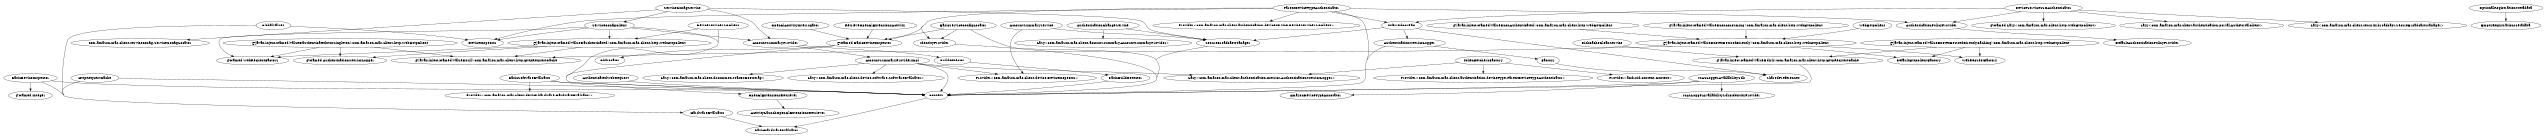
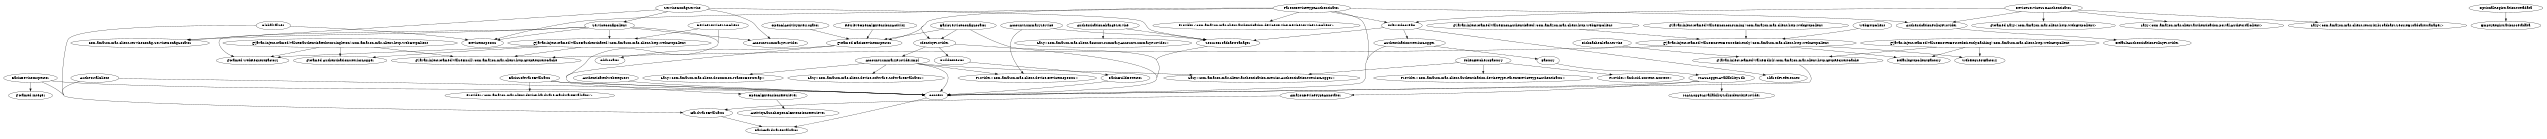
  digraph {
    concentrate=true
    n1 [label="@Named BasicDeviceInspector"]
    Context
    Obfuscator
    BasicHardwareEvaluator
    n5 [label="@javax.inject.Named(value=authenticated)/com.amazon.mas.client.http.WebHttpClient"]
    n6 [label="@Named AuthenticationMetricsLogger"]
    n7 [label="@Named WebRequestFactory"]
    n8 [label="@javax.inject.Named(value=null)/com.amazon.mas.client.http.HttpRequestCache"]
    n9 [label="@javax.inject.Named(value=authenticatedNonSingleton)/com.amazon.mas.client.http.WebHttpClient"]
    n10 [label="@javax.inject.Named(value=disk)/com.amazon.mas.client.http.HttpRequestCache"]
    n11 [label="@javax.inject.Named(value=nonAuthenticated)/com.amazon.mas.client.http.WebHttpClient"]
    n12 [label="@javax.inject.Named(value=notToBeUsedDirectly)/com.amazon.mas.client.http.WebHttpClient"]
    DefaultHttpClientFactory
    WebRequestFactory
    n15 [label="@javax.inject.Named(value=nonconsuming)/com.amazon.mas.client.http.WebHttpClient"]
    n16 [label="@javax.inject.Named(value=notToBeUsedDirectlyCaching)/com.amazon.mas.client.http.WebHttpClient"]
    AccountSummaryProvider
    AccountSummaryProviderImpl
    n19 [label="Provider<com.amazon.mas.client.device.DeviceInspector>"]
    n20 [label="Lazy<com.amazon.mas.client.authentication.metrics.AuthenticationMetricsLogger>"]
    n21 [label="Lazy<com.amazon.mas.client.device.software.SoftwareEvaluator>"]
    n22 [label="Lazy<com.amazon.mas.client.dscommon.MasDsBootstrap>"]
    AccountSummaryService
    SecureBroadcastManager
    AmazonDeviceTypeAnnotator
    HardwareEvaluator
-   AuthPortalClient [label=HttpRequestCache]
+   AuthPortalClient
    AuthenticatedWebRequest
    AuthenticationChangeService
    n30 [label="Lazy<com.amazon.mas.client.account.summary.AccountSummaryProvider>"]
    AuthenticationMetricsLogger
    n32 [label=Factory]
    MASLoggerAvailabilitySdk
    n34 [label="MASLoggerAvailabilitySdk$IdentityProvider"]
    AuthenticationPolicyProvider
    DefaultAuthenticationPolicyProvider
    BasicBuildDetector
    n38 [label="@Named Integer"]
    BasicDeviceInspector
    BasicSoftwareEvaluator
    n41 [label="Provider<com.amazon.mas.client.device.hardware.HardwareEvaluator>"]
    OpenGlExtensionsRetriever
    BasicServiceConfigLocator
    n44 [label=IdentityProvider]
    BuildDetector
    ActivityLaunchOpenGlExtensionsRetriever
    DeviceServiceSSOAuthenticator
    InferredCorPfm
    n49 [label="@Named Lazy<com.amazon.mas.client.http.WebHttpClient>"]
    n50 [label="Lazy<com.amazon.mas.client.authentication.portal.AuthPortalClient>"]
    n51 [label="Lazy<com.amazon.mas.client.security.broadcast.SecureBroadcastManager>"]
    SharedPreferences
    n53 [label="TokenFetcher$Factory"]
    n54 [label="Provider<android.content.Context>"]
    n55 [label="Provider<com.amazon.mas.client.authentication.deviceType.ParentDeviceTypeAuthenticator>"]
    DeviceServiceSSOClient
    DiskCacheCleanService
    GlobalValues
    DeviceInspector
    OpenGlActivityInterrogator
    OptionalRegistrationMetadata
    EmptyRegistrationMetadata
    ParentDeviceTypeAuthenticator
    n64 [label="Provider<com.amazon.mas.client.authentication.deviceservice.DeviceServiceSSOClient>"]
    RetrieveOpenGlExtensionsActivity
    ServiceConfigClient
    n67 [label="com.amazon.mas.client.serviceconfig.ServiceConfigLocator"]
    ServiceConfigService
    WebHttpClient
    n1 -> Context
    n1 -> Obfuscator
    Context -> BasicHardwareEvaluator
    n5 -> n6
    n5 -> n7
    n5 -> n8
    n9 -> n6
    n9 -> n7
    n9 -> n8
    n10 -> Context
    n11 -> n12
    n12 -> n8
    n12 -> DefaultHttpClientFactory
    n12 -> WebRequestFactory
    n15 -> n12
    n16 -> n10
    n16 -> DefaultHttpClientFactory
    n16 -> WebRequestFactory
-   AccountSummaryProvider -> AccountSummaryProviderImpl
+   n44 -> AccountSummaryProviderImpl
    AccountSummaryProviderImpl -> Context
    AccountSummaryProviderImpl -> n19
    AccountSummaryProviderImpl -> n20
    AccountSummaryProviderImpl -> n21
    AccountSummaryProviderImpl -> n22
    AccountSummaryService -> n19
    AccountSummaryService -> SecureBroadcastManager
    SecureBroadcastManager -> Context
+   AmazonDeviceTypeAnnotator -> HardwareEvaluator
    HardwareEvaluator -> BasicHardwareEvaluator
    AuthPortalClient -> Context
    AuthPortalClient -> HardwareEvaluator
    AuthenticatedWebRequest -> Context
    AuthenticationChangeService -> SecureBroadcastManager
    AuthenticationChangeService -> n30
    AuthenticationMetricsLogger -> Context
    AuthenticationMetricsLogger -> n32
-   n32 -> SharedPreferences
+   n32 -> MASLoggerAvailabilitySdk
    MASLoggerAvailabilitySdk -> Context
    MASLoggerAvailabilitySdk -> AmazonDeviceTypeAnnotator
    MASLoggerAvailabilitySdk -> n34
    AuthenticationPolicyProvider -> DefaultAuthenticationPolicyProvider
    BasicBuildDetector -> Context
    BasicDeviceInspector -> Context
    BasicDeviceInspector -> HardwareEvaluator
    BasicDeviceInspector -> n38
    BasicSoftwareEvaluator -> Context
    BasicSoftwareEvaluator -> n41
    BasicSoftwareEvaluator -> OpenGlExtensionsRetriever
    OpenGlExtensionsRetriever -> ActivityLaunchOpenGlExtensionsRetriever
    BasicServiceConfigLocator -> n1
    BasicServiceConfigLocator -> Context
    BasicServiceConfigLocator -> n44
    n44 -> Context
-   AccountSummaryProvider -> BuildDetector
+   n44 -> BuildDetector
    BuildDetector -> BasicBuildDetector
    DeviceServiceSSOAuthenticator -> AuthenticationPolicyProvider
    DeviceServiceSSOAuthenticator -> InferredCorPfm
    DeviceServiceSSOAuthenticator -> n49
    DeviceServiceSSOAuthenticator -> n50
    DeviceServiceSSOAuthenticator -> n51
    InferredCorPfm -> SecureBroadcastManager
    InferredCorPfm -> AuthenticationMetricsLogger
    InferredCorPfm -> SharedPreferences
    n53 -> n20
    n53 -> n54
    n53 -> n55
    DeviceServiceSSOClient -> Context
    DeviceServiceSSOClient -> n5
    DiskCacheCleanService -> n10
    GlobalValues -> HardwareEvaluator
    GlobalValues -> DeviceInspector
    OpenGlActivityInterrogator -> n1
    OptionalRegistrationMetadata -> EmptyRegistrationMetadata
    ParentDeviceTypeAuthenticator -> n1
    ParentDeviceTypeAuthenticator -> Context
    ParentDeviceTypeAuthenticator -> AuthenticationPolicyProvider
    ParentDeviceTypeAuthenticator -> n44
    ParentDeviceTypeAuthenticator -> InferredCorPfm
    ParentDeviceTypeAuthenticator -> DeviceInspector
    ParentDeviceTypeAuthenticator -> n64
    RetrieveOpenGlExtensionsActivity -> n1
    ServiceConfigClient -> Context
    ServiceConfigClient -> n5
    ServiceConfigClient -> n7
    ServiceConfigClient -> AccountSummaryProvider
    ServiceConfigClient -> DeviceInspector
+   ServiceConfigClient -> n67
    ServiceConfigService -> AccountSummaryProvider
    ServiceConfigService -> SecureBroadcastManager
    ServiceConfigService -> ServiceConfigClient
    ServiceConfigService -> n67
    WebHttpClient -> n12
  }
